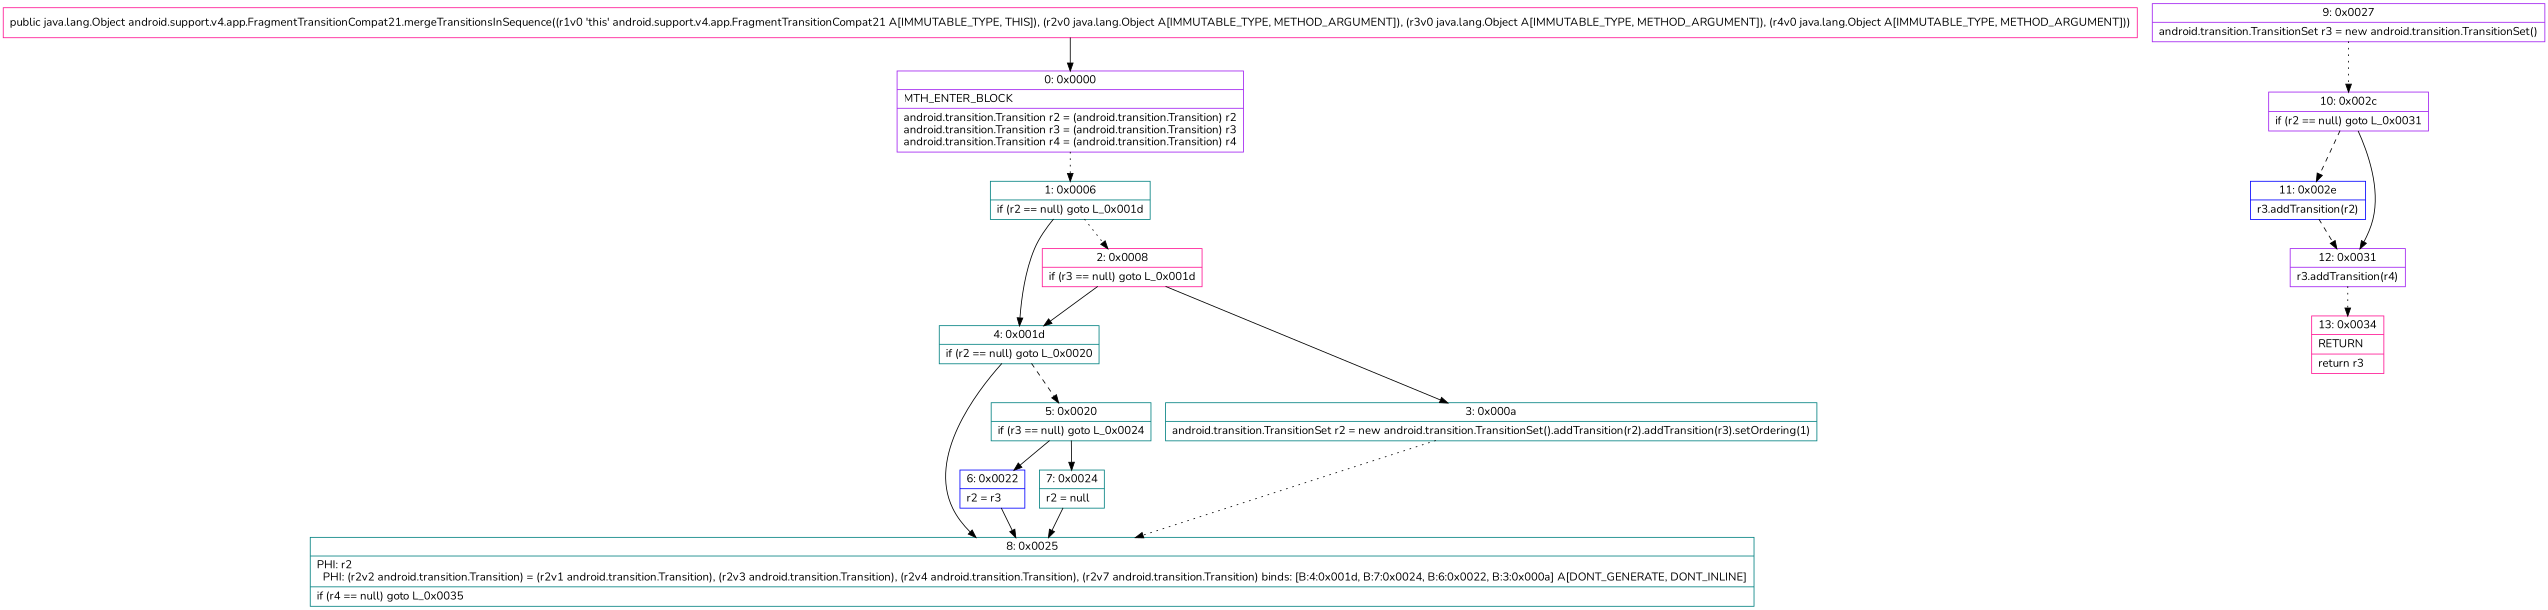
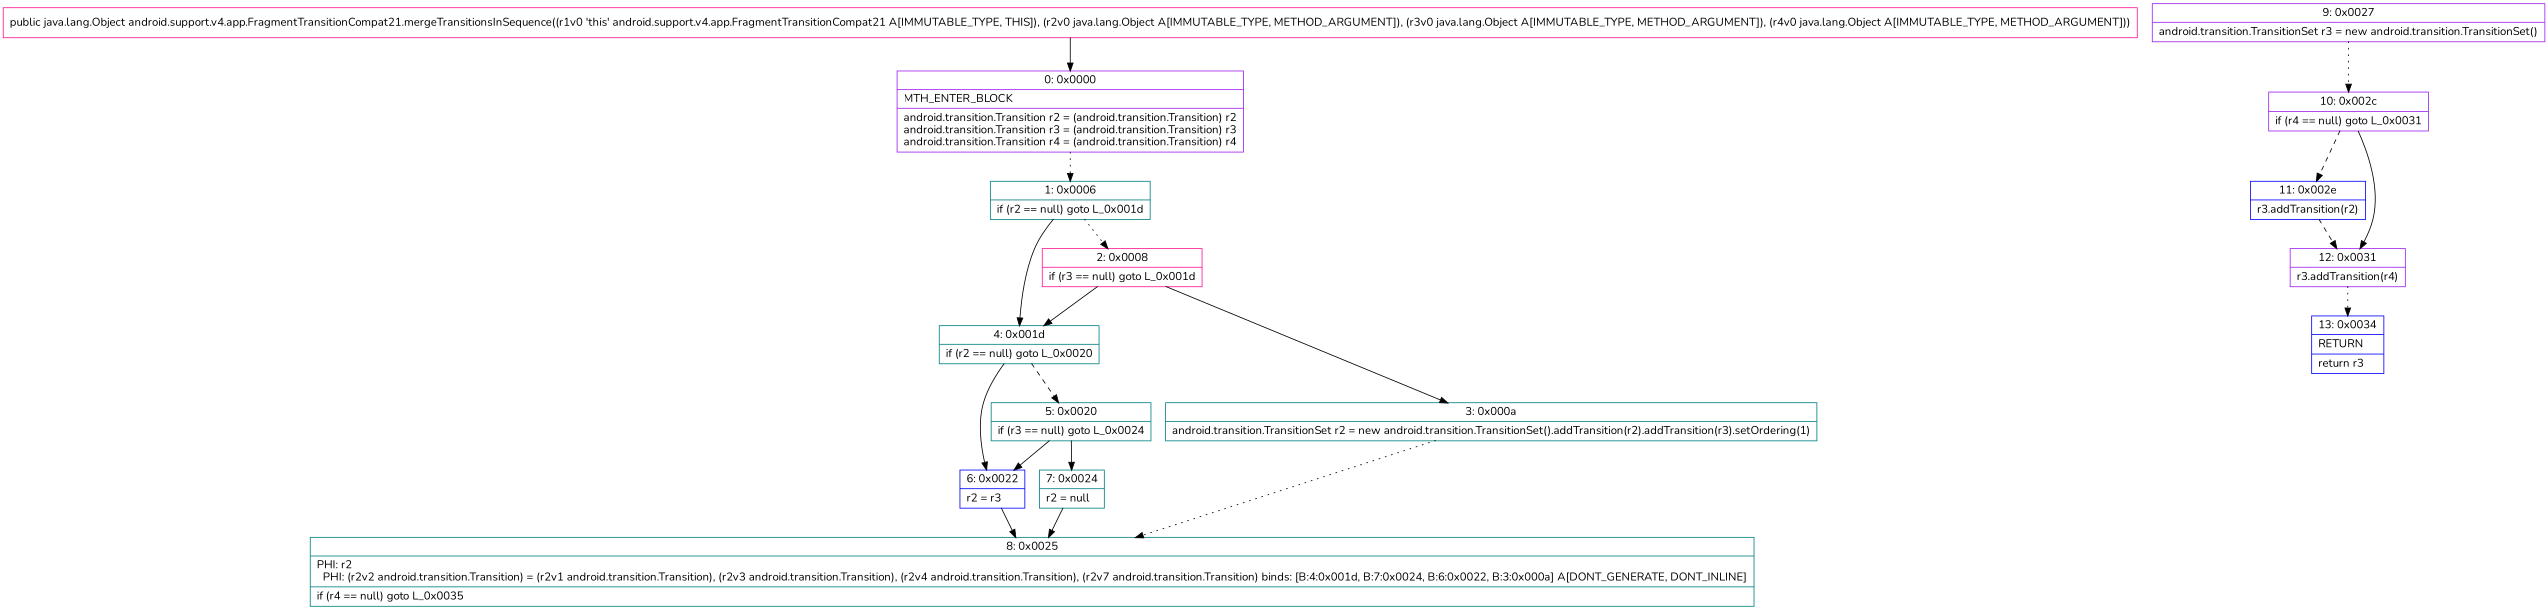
  digraph {
    fontname=Nunito
    node [color=teal fontname=Nunito shape=record]
    edge [fontname=Nunito style=solid]
    n1 [color=purple label="{0\:\ 0x0000|MTH_ENTER_BLOCK\l|android.transition.Transition r2 = (android.transition.Transition) r2\landroid.transition.Transition r3 = (android.transition.Transition) r3\landroid.transition.Transition r4 = (android.transition.Transition) r4\l}"]
    n2 [label="{1\:\ 0x0006|if (r2 == null) goto L_0x001d\l}"]
    n3 [color=deeppink label="{2\:\ 0x0008|if (r3 == null) goto L_0x001d\l}"]
    n4 [label="{4\:\ 0x001d|if (r2 == null) goto L_0x0020\l}"]
    n5 [label="{3\:\ 0x000a|android.transition.TransitionSet r2 = new android.transition.TransitionSet().addTransition(r2).addTransition(r3).setOrdering(1)\l}"]
    n6 [label="{8\:\ 0x0025|PHI: r2 \l  PHI: (r2v2 android.transition.Transition) = (r2v1 android.transition.Transition), (r2v3 android.transition.Transition), (r2v4 android.transition.Transition), (r2v7 android.transition.Transition) binds: [B:4:0x001d, B:7:0x0024, B:6:0x0022, B:3:0x000a] A[DONT_GENERATE, DONT_INLINE]\l|if (r4 == null) goto L_0x0035\l}"]
    n7 [label="{5\:\ 0x0020|if (r3 == null) goto L_0x0024\l}"]
    n8 [color=blue label="{6\:\ 0x0022|r2 = r3\l}"]
    n9 [label="{7\:\ 0x0024|r2 = null\l}"]
    n10 [color=purple label="{9\:\ 0x0027|android.transition.TransitionSet r3 = new android.transition.TransitionSet()\l}"]
-   n11 [color=purple label="{10\:\ 0x002c|if (r2 == null) goto L_0x0031\l}"]
+   n11 [color=purple label="{10\:\ 0x002c|if (r4 == null) goto L_0x0031\l}"]
    n12 [color=blue label="{11\:\ 0x002e|r3.addTransition(r2)\l}"]
    n13 [color=purple label="{12\:\ 0x0031|r3.addTransition(r4)\l}"]
-   n14 [color=deeppink label="{13\:\ 0x0034|RETURN\l|return r3\l}"]
+   n14 [color=blue label="{13\:\ 0x0034|RETURN\l|return r3\l}"]
    n15 [color=deeppink label="{public java.lang.Object android.support.v4.app.FragmentTransitionCompat21.mergeTransitionsInSequence((r1v0 'this' android.support.v4.app.FragmentTransitionCompat21 A[IMMUTABLE_TYPE, THIS]), (r2v0 java.lang.Object A[IMMUTABLE_TYPE, METHOD_ARGUMENT]), (r3v0 java.lang.Object A[IMMUTABLE_TYPE, METHOD_ARGUMENT]), (r4v0 java.lang.Object A[IMMUTABLE_TYPE, METHOD_ARGUMENT])) }"]
    n1 -> n2 [style=dotted]
    n2 -> n3 [style=dotted]
    n2 -> n4
    n3 -> n4
    n3 -> n5
-   n4 -> n6
+   n4 -> n8
    n4 -> n7 [style=dashed]
    n5 -> n6 [style=dotted]
    n7 -> n8
    n7 -> n9
    n8 -> n6
    n9 -> n6
    n10 -> n11 [style=dotted]
    n11 -> n12 [style=dashed]
    n11 -> n13
    n12 -> n13 [style=dashed]
    n13 -> n14 [style=dotted]
    n15 -> n1
  }
